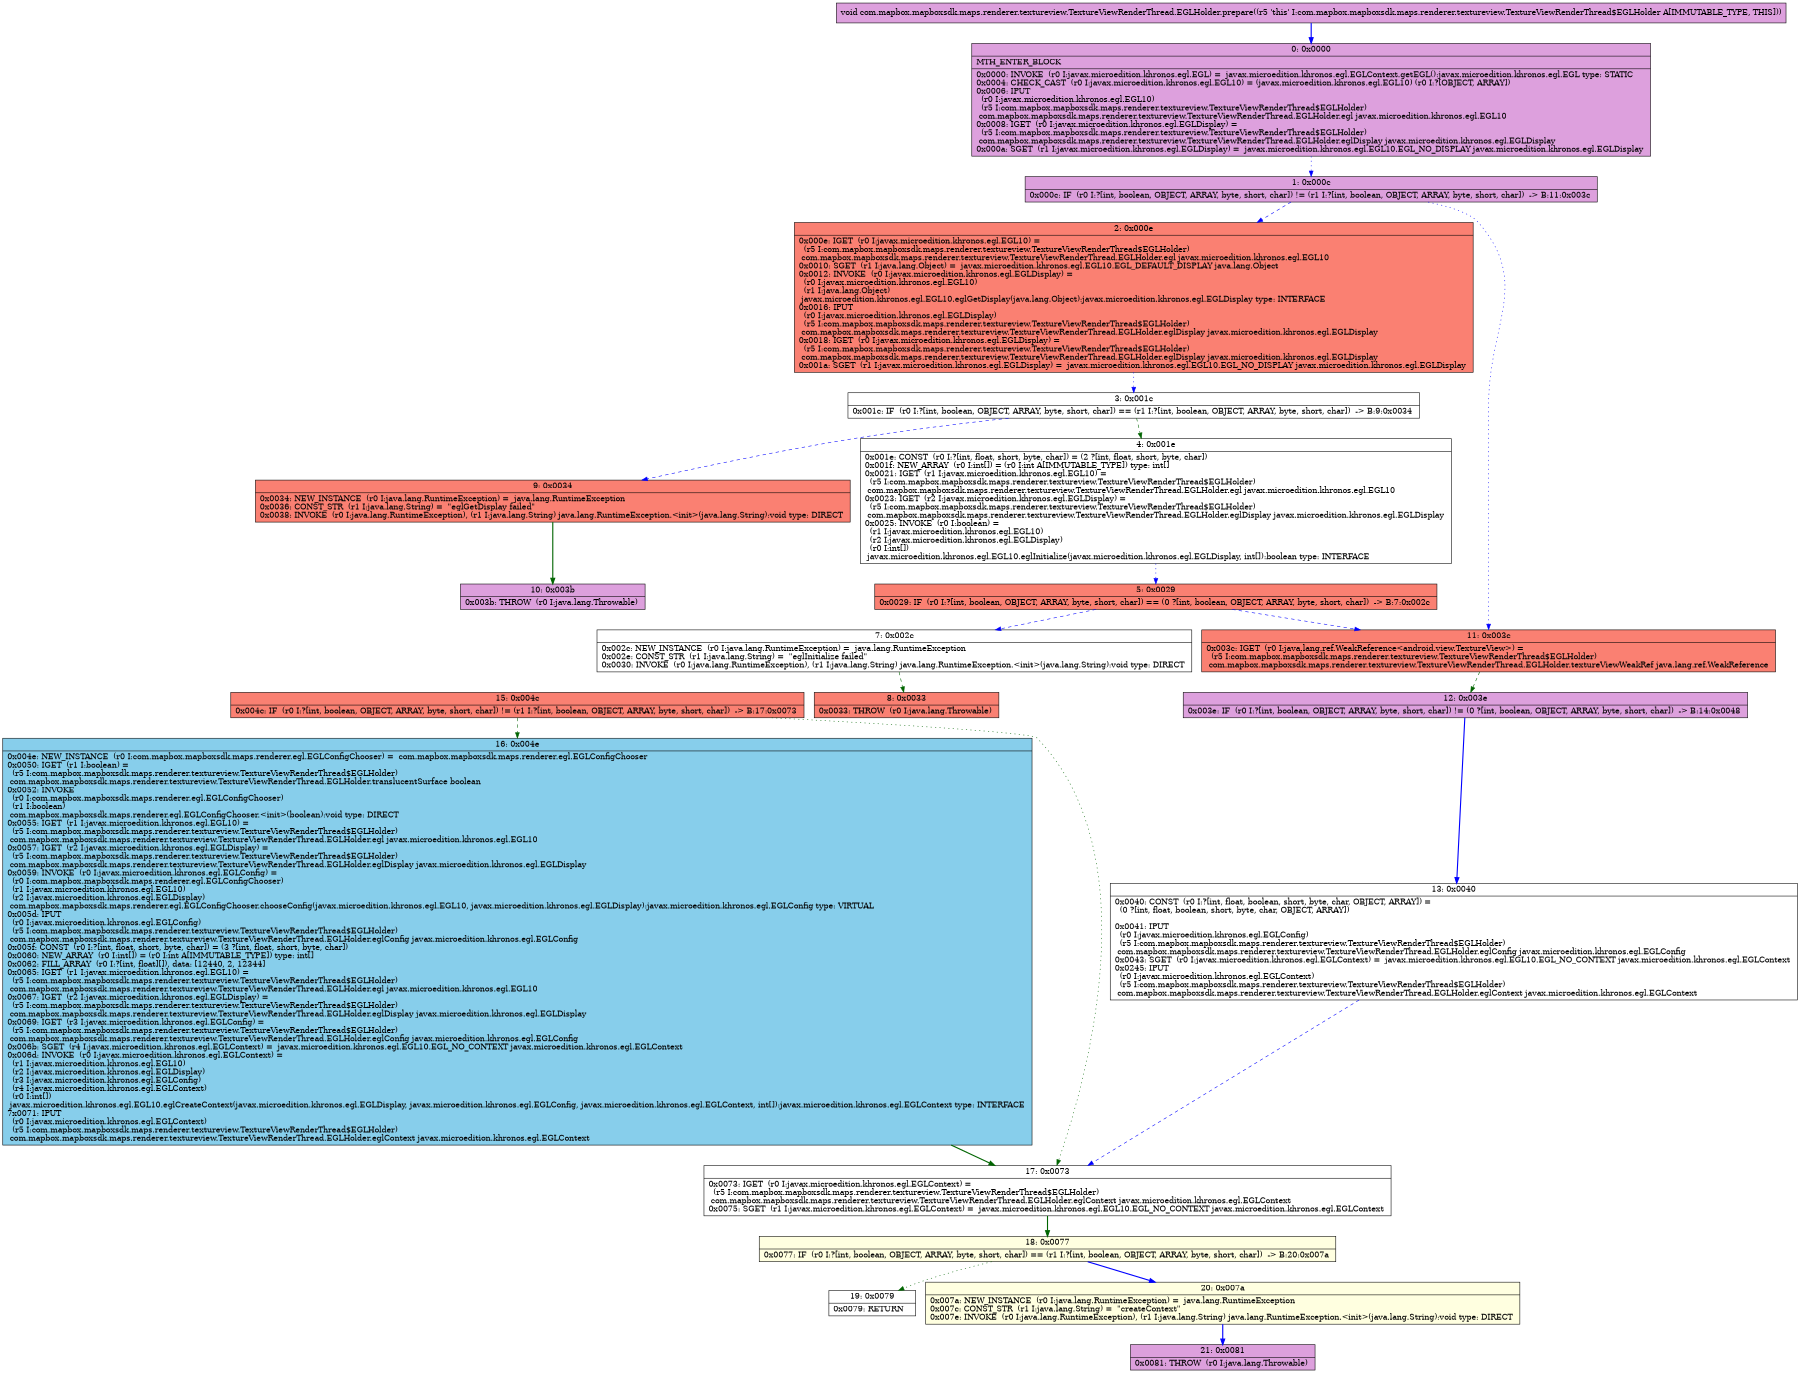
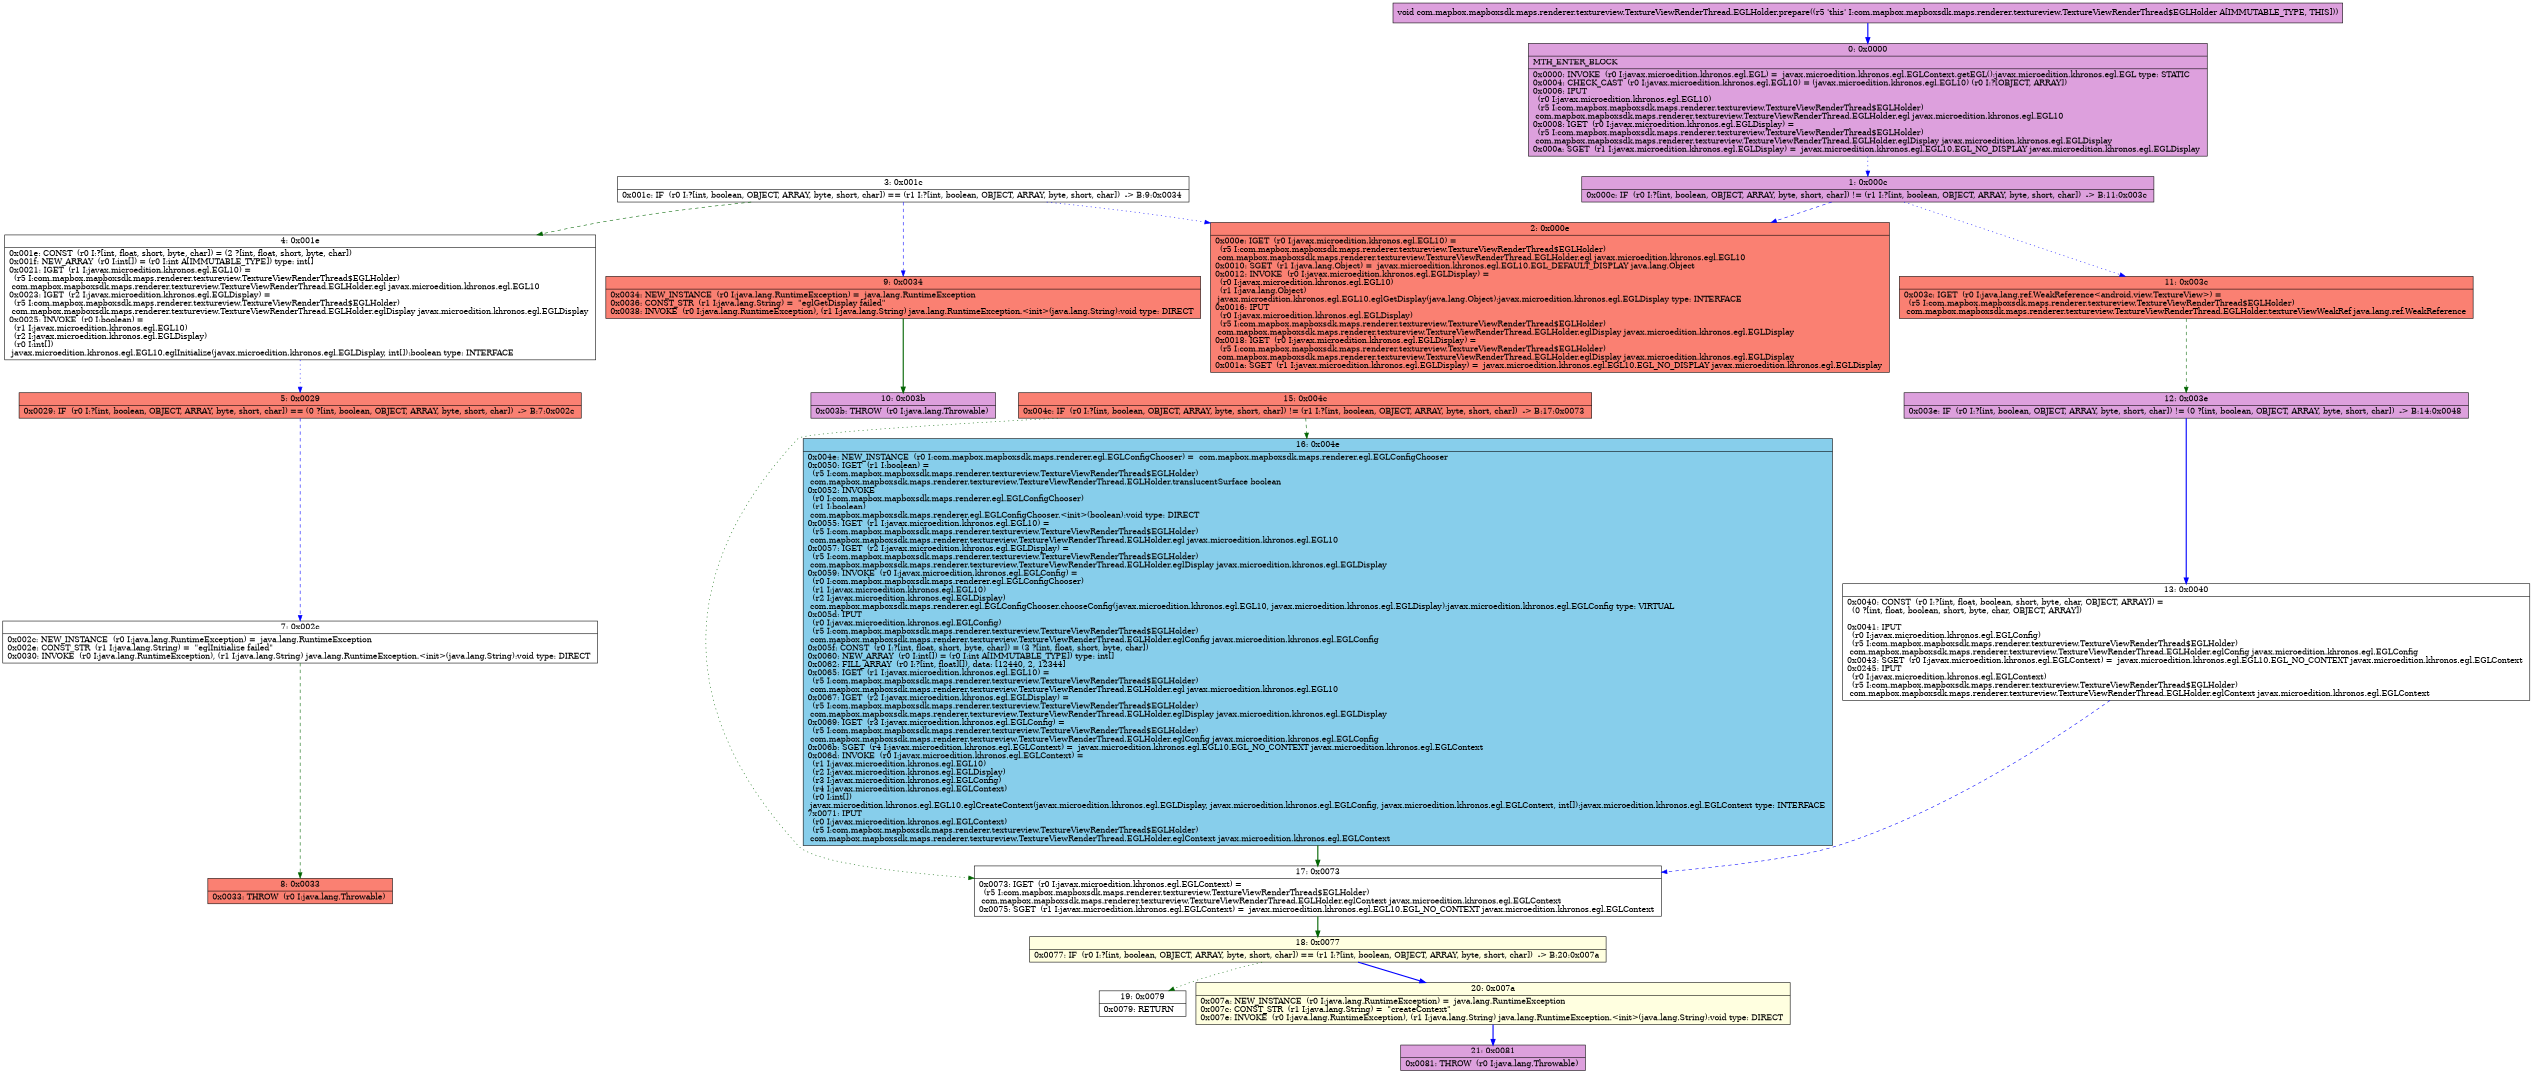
  digraph {
    node [fillcolor=plum shape=record style=filled]
    edge [color=blue style=dashed]
    n1 [label="{0\:\ 0x0000|MTH_ENTER_BLOCK\l|0x0000: INVOKE  (r0 I:javax.microedition.khronos.egl.EGL) =  javax.microedition.khronos.egl.EGLContext.getEGL():javax.microedition.khronos.egl.EGL type: STATIC \l0x0004: CHECK_CAST  (r0 I:javax.microedition.khronos.egl.EGL10) = (javax.microedition.khronos.egl.EGL10) (r0 I:?[OBJECT, ARRAY]) \l0x0006: IPUT  \l  (r0 I:javax.microedition.khronos.egl.EGL10)\l  (r5 I:com.mapbox.mapboxsdk.maps.renderer.textureview.TextureViewRenderThread$EGLHolder)\l com.mapbox.mapboxsdk.maps.renderer.textureview.TextureViewRenderThread.EGLHolder.egl javax.microedition.khronos.egl.EGL10 \l0x0008: IGET  (r0 I:javax.microedition.khronos.egl.EGLDisplay) = \l  (r5 I:com.mapbox.mapboxsdk.maps.renderer.textureview.TextureViewRenderThread$EGLHolder)\l com.mapbox.mapboxsdk.maps.renderer.textureview.TextureViewRenderThread.EGLHolder.eglDisplay javax.microedition.khronos.egl.EGLDisplay \l0x000a: SGET  (r1 I:javax.microedition.khronos.egl.EGLDisplay) =  javax.microedition.khronos.egl.EGL10.EGL_NO_DISPLAY javax.microedition.khronos.egl.EGLDisplay \l}"]
    n2 [label="{1\:\ 0x000c|0x000c: IF  (r0 I:?[int, boolean, OBJECT, ARRAY, byte, short, char]) != (r1 I:?[int, boolean, OBJECT, ARRAY, byte, short, char])  \-\> B:11:0x003c \l}"]
    n3 [fillcolor=salmon label="{2\:\ 0x000e|0x000e: IGET  (r0 I:javax.microedition.khronos.egl.EGL10) = \l  (r5 I:com.mapbox.mapboxsdk.maps.renderer.textureview.TextureViewRenderThread$EGLHolder)\l com.mapbox.mapboxsdk.maps.renderer.textureview.TextureViewRenderThread.EGLHolder.egl javax.microedition.khronos.egl.EGL10 \l0x0010: SGET  (r1 I:java.lang.Object) =  javax.microedition.khronos.egl.EGL10.EGL_DEFAULT_DISPLAY java.lang.Object \l0x0012: INVOKE  (r0 I:javax.microedition.khronos.egl.EGLDisplay) = \l  (r0 I:javax.microedition.khronos.egl.EGL10)\l  (r1 I:java.lang.Object)\l javax.microedition.khronos.egl.EGL10.eglGetDisplay(java.lang.Object):javax.microedition.khronos.egl.EGLDisplay type: INTERFACE \l0x0016: IPUT  \l  (r0 I:javax.microedition.khronos.egl.EGLDisplay)\l  (r5 I:com.mapbox.mapboxsdk.maps.renderer.textureview.TextureViewRenderThread$EGLHolder)\l com.mapbox.mapboxsdk.maps.renderer.textureview.TextureViewRenderThread.EGLHolder.eglDisplay javax.microedition.khronos.egl.EGLDisplay \l0x0018: IGET  (r0 I:javax.microedition.khronos.egl.EGLDisplay) = \l  (r5 I:com.mapbox.mapboxsdk.maps.renderer.textureview.TextureViewRenderThread$EGLHolder)\l com.mapbox.mapboxsdk.maps.renderer.textureview.TextureViewRenderThread.EGLHolder.eglDisplay javax.microedition.khronos.egl.EGLDisplay \l0x001a: SGET  (r1 I:javax.microedition.khronos.egl.EGLDisplay) =  javax.microedition.khronos.egl.EGL10.EGL_NO_DISPLAY javax.microedition.khronos.egl.EGLDisplay \l}"]
    n4 [fillcolor=salmon label="{11\:\ 0x003c|0x003c: IGET  (r0 I:java.lang.ref.WeakReference\<android.view.TextureView\>) = \l  (r5 I:com.mapbox.mapboxsdk.maps.renderer.textureview.TextureViewRenderThread$EGLHolder)\l com.mapbox.mapboxsdk.maps.renderer.textureview.TextureViewRenderThread.EGLHolder.textureViewWeakRef java.lang.ref.WeakReference \l}"]
    n5 [fillcolor=white label="{3\:\ 0x001c|0x001c: IF  (r0 I:?[int, boolean, OBJECT, ARRAY, byte, short, char]) == (r1 I:?[int, boolean, OBJECT, ARRAY, byte, short, char])  \-\> B:9:0x0034 \l}"]
    n6 [label="{12\:\ 0x003e|0x003e: IF  (r0 I:?[int, boolean, OBJECT, ARRAY, byte, short, char]) != (0 ?[int, boolean, OBJECT, ARRAY, byte, short, char])  \-\> B:14:0x0048 \l}"]
    n7 [fillcolor=white label="{4\:\ 0x001e|0x001e: CONST  (r0 I:?[int, float, short, byte, char]) = (2 ?[int, float, short, byte, char]) \l0x001f: NEW_ARRAY  (r0 I:int[]) = (r0 I:int A[IMMUTABLE_TYPE]) type: int[] \l0x0021: IGET  (r1 I:javax.microedition.khronos.egl.EGL10) = \l  (r5 I:com.mapbox.mapboxsdk.maps.renderer.textureview.TextureViewRenderThread$EGLHolder)\l com.mapbox.mapboxsdk.maps.renderer.textureview.TextureViewRenderThread.EGLHolder.egl javax.microedition.khronos.egl.EGL10 \l0x0023: IGET  (r2 I:javax.microedition.khronos.egl.EGLDisplay) = \l  (r5 I:com.mapbox.mapboxsdk.maps.renderer.textureview.TextureViewRenderThread$EGLHolder)\l com.mapbox.mapboxsdk.maps.renderer.textureview.TextureViewRenderThread.EGLHolder.eglDisplay javax.microedition.khronos.egl.EGLDisplay \l0x0025: INVOKE  (r0 I:boolean) = \l  (r1 I:javax.microedition.khronos.egl.EGL10)\l  (r2 I:javax.microedition.khronos.egl.EGLDisplay)\l  (r0 I:int[])\l javax.microedition.khronos.egl.EGL10.eglInitialize(javax.microedition.khronos.egl.EGLDisplay, int[]):boolean type: INTERFACE \l}"]
    n8 [fillcolor=salmon label="{9\:\ 0x0034|0x0034: NEW_INSTANCE  (r0 I:java.lang.RuntimeException) =  java.lang.RuntimeException \l0x0036: CONST_STR  (r1 I:java.lang.String) =  \"eglGetDisplay failed\" \l0x0038: INVOKE  (r0 I:java.lang.RuntimeException), (r1 I:java.lang.String) java.lang.RuntimeException.\<init\>(java.lang.String):void type: DIRECT \l}"]
    n9 [fillcolor=salmon label="{5\:\ 0x0029|0x0029: IF  (r0 I:?[int, boolean, OBJECT, ARRAY, byte, short, char]) == (0 ?[int, boolean, OBJECT, ARRAY, byte, short, char])  \-\> B:7:0x002c \l}"]
    n10 [label="{10\:\ 0x003b|0x003b: THROW  (r0 I:java.lang.Throwable) \l}"]
    n11 [fillcolor=white label="{7\:\ 0x002c|0x002c: NEW_INSTANCE  (r0 I:java.lang.RuntimeException) =  java.lang.RuntimeException \l0x002e: CONST_STR  (r1 I:java.lang.String) =  \"eglInitialize failed\" \l0x0030: INVOKE  (r0 I:java.lang.RuntimeException), (r1 I:java.lang.String) java.lang.RuntimeException.\<init\>(java.lang.String):void type: DIRECT \l}"]
    n12 [fillcolor=salmon label="{8\:\ 0x0033|0x0033: THROW  (r0 I:java.lang.Throwable) \l}"]
    n13 [fillcolor=white label="{13\:\ 0x0040|0x0040: CONST  (r0 I:?[int, float, boolean, short, byte, char, OBJECT, ARRAY]) = \l  (0 ?[int, float, boolean, short, byte, char, OBJECT, ARRAY])\l \l0x0041: IPUT  \l  (r0 I:javax.microedition.khronos.egl.EGLConfig)\l  (r5 I:com.mapbox.mapboxsdk.maps.renderer.textureview.TextureViewRenderThread$EGLHolder)\l com.mapbox.mapboxsdk.maps.renderer.textureview.TextureViewRenderThread.EGLHolder.eglConfig javax.microedition.khronos.egl.EGLConfig \l0x0043: SGET  (r0 I:javax.microedition.khronos.egl.EGLContext) =  javax.microedition.khronos.egl.EGL10.EGL_NO_CONTEXT javax.microedition.khronos.egl.EGLContext \l0x0245: IPUT  \l  (r0 I:javax.microedition.khronos.egl.EGLContext)\l  (r5 I:com.mapbox.mapboxsdk.maps.renderer.textureview.TextureViewRenderThread$EGLHolder)\l com.mapbox.mapboxsdk.maps.renderer.textureview.TextureViewRenderThread.EGLHolder.eglContext javax.microedition.khronos.egl.EGLContext \l}"]
    n14 [fillcolor=white label="{17\:\ 0x0073|0x0073: IGET  (r0 I:javax.microedition.khronos.egl.EGLContext) = \l  (r5 I:com.mapbox.mapboxsdk.maps.renderer.textureview.TextureViewRenderThread$EGLHolder)\l com.mapbox.mapboxsdk.maps.renderer.textureview.TextureViewRenderThread.EGLHolder.eglContext javax.microedition.khronos.egl.EGLContext \l0x0075: SGET  (r1 I:javax.microedition.khronos.egl.EGLContext) =  javax.microedition.khronos.egl.EGL10.EGL_NO_CONTEXT javax.microedition.khronos.egl.EGLContext \l}"]
    n15 [fillcolor=lightyellow label="{18\:\ 0x0077|0x0077: IF  (r0 I:?[int, boolean, OBJECT, ARRAY, byte, short, char]) == (r1 I:?[int, boolean, OBJECT, ARRAY, byte, short, char])  \-\> B:20:0x007a \l}"]
    n16 [fillcolor=salmon label="{15\:\ 0x004c|0x004c: IF  (r0 I:?[int, boolean, OBJECT, ARRAY, byte, short, char]) != (r1 I:?[int, boolean, OBJECT, ARRAY, byte, short, char])  \-\> B:17:0x0073 \l}"]
    n17 [fillcolor=skyblue label="{16\:\ 0x004e|0x004e: NEW_INSTANCE  (r0 I:com.mapbox.mapboxsdk.maps.renderer.egl.EGLConfigChooser) =  com.mapbox.mapboxsdk.maps.renderer.egl.EGLConfigChooser \l0x0050: IGET  (r1 I:boolean) = \l  (r5 I:com.mapbox.mapboxsdk.maps.renderer.textureview.TextureViewRenderThread$EGLHolder)\l com.mapbox.mapboxsdk.maps.renderer.textureview.TextureViewRenderThread.EGLHolder.translucentSurface boolean \l0x0052: INVOKE  \l  (r0 I:com.mapbox.mapboxsdk.maps.renderer.egl.EGLConfigChooser)\l  (r1 I:boolean)\l com.mapbox.mapboxsdk.maps.renderer.egl.EGLConfigChooser.\<init\>(boolean):void type: DIRECT \l0x0055: IGET  (r1 I:javax.microedition.khronos.egl.EGL10) = \l  (r5 I:com.mapbox.mapboxsdk.maps.renderer.textureview.TextureViewRenderThread$EGLHolder)\l com.mapbox.mapboxsdk.maps.renderer.textureview.TextureViewRenderThread.EGLHolder.egl javax.microedition.khronos.egl.EGL10 \l0x0057: IGET  (r2 I:javax.microedition.khronos.egl.EGLDisplay) = \l  (r5 I:com.mapbox.mapboxsdk.maps.renderer.textureview.TextureViewRenderThread$EGLHolder)\l com.mapbox.mapboxsdk.maps.renderer.textureview.TextureViewRenderThread.EGLHolder.eglDisplay javax.microedition.khronos.egl.EGLDisplay \l0x0059: INVOKE  (r0 I:javax.microedition.khronos.egl.EGLConfig) = \l  (r0 I:com.mapbox.mapboxsdk.maps.renderer.egl.EGLConfigChooser)\l  (r1 I:javax.microedition.khronos.egl.EGL10)\l  (r2 I:javax.microedition.khronos.egl.EGLDisplay)\l com.mapbox.mapboxsdk.maps.renderer.egl.EGLConfigChooser.chooseConfig(javax.microedition.khronos.egl.EGL10, javax.microedition.khronos.egl.EGLDisplay):javax.microedition.khronos.egl.EGLConfig type: VIRTUAL \l0x005d: IPUT  \l  (r0 I:javax.microedition.khronos.egl.EGLConfig)\l  (r5 I:com.mapbox.mapboxsdk.maps.renderer.textureview.TextureViewRenderThread$EGLHolder)\l com.mapbox.mapboxsdk.maps.renderer.textureview.TextureViewRenderThread.EGLHolder.eglConfig javax.microedition.khronos.egl.EGLConfig \l0x005f: CONST  (r0 I:?[int, float, short, byte, char]) = (3 ?[int, float, short, byte, char]) \l0x0060: NEW_ARRAY  (r0 I:int[]) = (r0 I:int A[IMMUTABLE_TYPE]) type: int[] \l0x0062: FILL_ARRAY  (r0 I:?[int, float][]), data: [12440, 2, 12344] \l0x0065: IGET  (r1 I:javax.microedition.khronos.egl.EGL10) = \l  (r5 I:com.mapbox.mapboxsdk.maps.renderer.textureview.TextureViewRenderThread$EGLHolder)\l com.mapbox.mapboxsdk.maps.renderer.textureview.TextureViewRenderThread.EGLHolder.egl javax.microedition.khronos.egl.EGL10 \l0x0067: IGET  (r2 I:javax.microedition.khronos.egl.EGLDisplay) = \l  (r5 I:com.mapbox.mapboxsdk.maps.renderer.textureview.TextureViewRenderThread$EGLHolder)\l com.mapbox.mapboxsdk.maps.renderer.textureview.TextureViewRenderThread.EGLHolder.eglDisplay javax.microedition.khronos.egl.EGLDisplay \l0x0069: IGET  (r3 I:javax.microedition.khronos.egl.EGLConfig) = \l  (r5 I:com.mapbox.mapboxsdk.maps.renderer.textureview.TextureViewRenderThread$EGLHolder)\l com.mapbox.mapboxsdk.maps.renderer.textureview.TextureViewRenderThread.EGLHolder.eglConfig javax.microedition.khronos.egl.EGLConfig \l0x006b: SGET  (r4 I:javax.microedition.khronos.egl.EGLContext) =  javax.microedition.khronos.egl.EGL10.EGL_NO_CONTEXT javax.microedition.khronos.egl.EGLContext \l0x006d: INVOKE  (r0 I:javax.microedition.khronos.egl.EGLContext) = \l  (r1 I:javax.microedition.khronos.egl.EGL10)\l  (r2 I:javax.microedition.khronos.egl.EGLDisplay)\l  (r3 I:javax.microedition.khronos.egl.EGLConfig)\l  (r4 I:javax.microedition.khronos.egl.EGLContext)\l  (r0 I:int[])\l javax.microedition.khronos.egl.EGL10.eglCreateContext(javax.microedition.khronos.egl.EGLDisplay, javax.microedition.khronos.egl.EGLConfig, javax.microedition.khronos.egl.EGLContext, int[]):javax.microedition.khronos.egl.EGLContext type: INTERFACE \l7x0071: IPUT  \l  (r0 I:javax.microedition.khronos.egl.EGLContext)\l  (r5 I:com.mapbox.mapboxsdk.maps.renderer.textureview.TextureViewRenderThread$EGLHolder)\l com.mapbox.mapboxsdk.maps.renderer.textureview.TextureViewRenderThread.EGLHolder.eglContext javax.microedition.khronos.egl.EGLContext \l}"]
    n18 [fillcolor=white label="{19\:\ 0x0079|0x0079: RETURN   \l}"]
    n19 [fillcolor=lightyellow label="{20\:\ 0x007a|0x007a: NEW_INSTANCE  (r0 I:java.lang.RuntimeException) =  java.lang.RuntimeException \l0x007c: CONST_STR  (r1 I:java.lang.String) =  \"createContext\" \l0x007e: INVOKE  (r0 I:java.lang.RuntimeException), (r1 I:java.lang.String) java.lang.RuntimeException.\<init\>(java.lang.String):void type: DIRECT \l}"]
    n20 [label="{21\:\ 0x0081|0x0081: THROW  (r0 I:java.lang.Throwable) \l}"]
    n21 [label="{void com.mapbox.mapboxsdk.maps.renderer.textureview.TextureViewRenderThread.EGLHolder.prepare((r5 'this' I:com.mapbox.mapboxsdk.maps.renderer.textureview.TextureViewRenderThread$EGLHolder A[IMMUTABLE_TYPE, THIS])) }"]
    n1 -> n2 [style=dotted]
    n2 -> n3
    n2 -> n4 [style=dotted]
-   n3 -> n5 [style=dotted]
+   n5 -> n3 [style=dotted]
    n4 -> n6 [color=darkgreen]
    n5 -> n7 [color=darkgreen]
    n5 -> n8
    n6 -> n13 [style=bold]
    n7 -> n9 [style=dotted]
    n8 -> n10 [color=darkgreen style=bold]
-   n9 -> n4
    n9 -> n11
    n11 -> n12 [color=darkgreen]
    n13 -> n14
    n14 -> n15 [color=darkgreen style=bold]
    n15 -> n18 [color=darkgreen style=dotted]
    n15 -> n19 [style=bold]
    n16 -> n14 [color=darkgreen style=dotted]
    n16 -> n17 [color=darkgreen]
    n17 -> n14 [color=darkgreen style=bold]
    n19 -> n20 [style=bold]
    n21 -> n1 [style=bold]
  }
